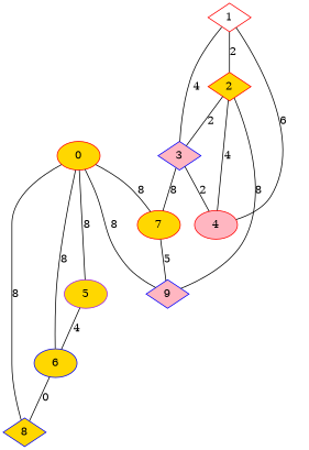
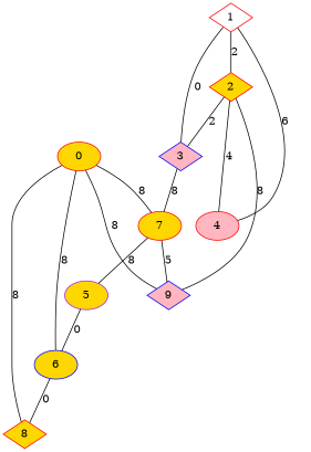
  graph {
    node [color=red fillcolor=gold shape=ellipse style=filled weight=1]
    5 [color=purple weight=4]
    0
    6 [color=blue weight=3]
    7 [weight=3]
-   8 [color=blue shape=diamond weight=3]
+   8 [shape=diamond weight=3]
    9 [color=blue fillcolor=lightpink shape=diamond weight=3]
    1 [fillcolor=white shape=diamond]
    2 [shape=diamond]
    3 [color=blue fillcolor=lightpink shape=diamond]
    4 [fillcolor=lightpink]
-   5 -- 6 [label=4]
-   0 -- 5 [label=8]
+   5 -- 6 [label=0]
+   7 -- 5 [label=8]
    0 -- 6 [label=8]
    0 -- 7 [label=8]
    0 -- 8 [label=8]
    0 -- 9 [label=8]
    6 -- 8 [label=0]
    7 -- 9 [label=5]
    1 -- 2 [label=2]
-   1 -- 3 [label=4]
+   1 -- 3 [label=0]
    1 -- 4 [label=6]
    2 -- 9 [label=8]
    2 -- 3 [label=2]
    2 -- 4 [label=4]
    3 -- 7 [label=8]
-   3 -- 4 [label=2]
  }
